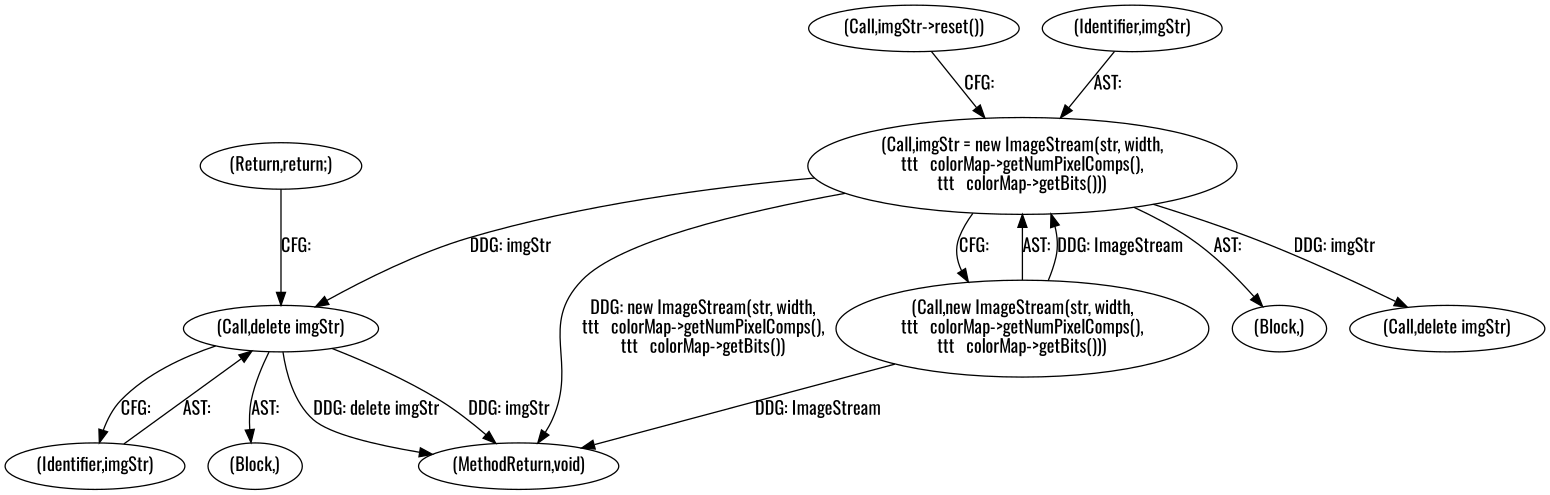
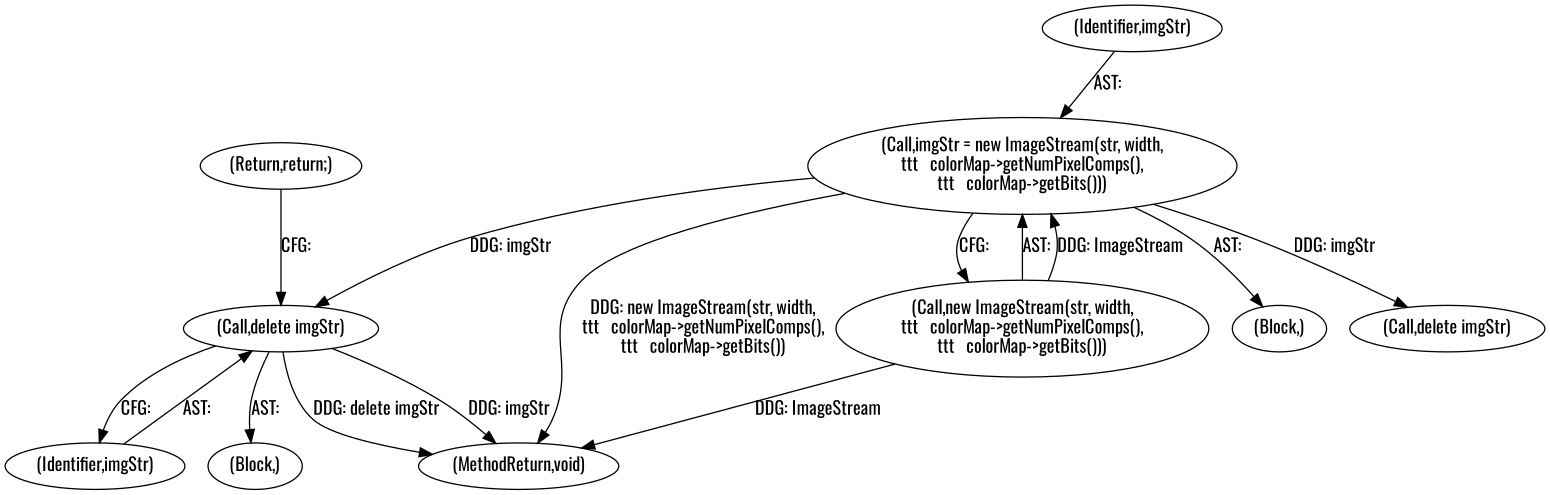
  digraph {
    fontname=Oswald
    node [fontname=Oswald]
    edge [fontname=Oswald]
    n1 [label="(Call,delete imgStr)"]
    n2 [label="(Identifier,imgStr)"]
    n3 [label="(Block,)"]
    n4 [label="(MethodReturn,void)"]
    n5 [label="(Call,imgStr = new ImageStream(str, width,\n\t\t\t   colorMap->getNumPixelComps(),\n\t\t\t   colorMap->getBits()))"]
    n6 [label="(Call,new ImageStream(str, width,\n\t\t\t   colorMap->getNumPixelComps(),\n\t\t\t   colorMap->getBits()))"]
    n7 [label="(Block,)"]
    n8 [label="(Call,delete imgStr)"]
-   n9 [label="(Call,imgStr->reset())"]
    n10 [label="(Identifier,imgStr)"]
    n11 [label="(Return,return;)"]
    n1 -> n2 [label="CFG: "]
    n1 -> n3 [label="AST: "]
    n1 -> n4 [label="DDG: delete imgStr"]
    n1 -> n4 [label="DDG: imgStr"]
    n2 -> n1 [label="AST: "]
    n5 -> n1 [label="DDG: imgStr"]
    n5 -> n4 [label="DDG: new ImageStream(str, width,\n\t\t\t   colorMap->getNumPixelComps(),\n\t\t\t   colorMap->getBits())"]
    n5 -> n6 [label="CFG: "]
    n5 -> n7 [label="AST: "]
    n5 -> n8 [label="DDG: imgStr"]
    n6 -> n4 [label="DDG: ImageStream"]
    n6 -> n5 [label="AST: "]
    n6 -> n5 [label="DDG: ImageStream"]
-   n9 -> n5 [label="CFG: "]
    n10 -> n5 [label="AST: "]
    n11 -> n1 [label="CFG: "]
  }
